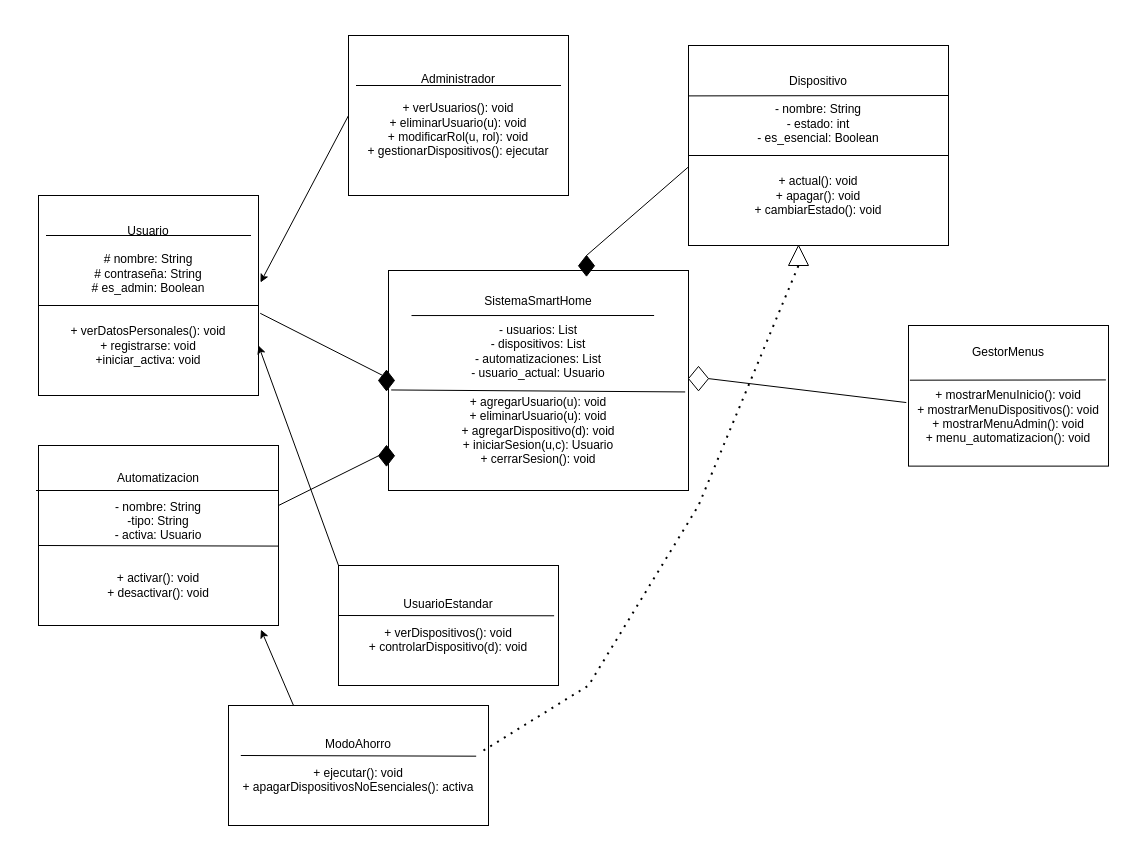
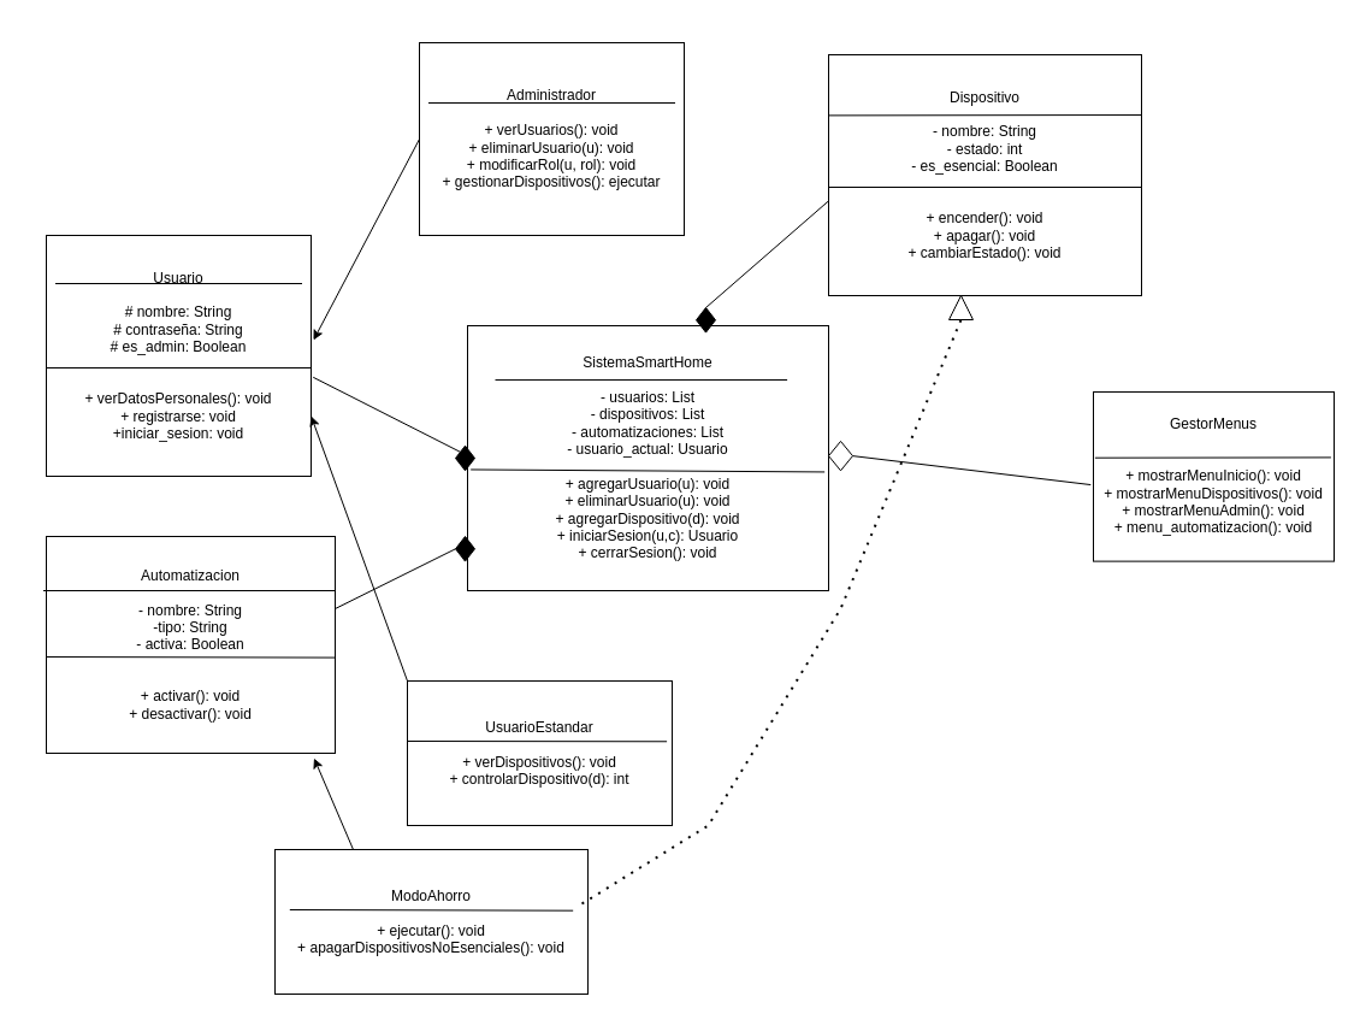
  <mxCell id="0" />
  <mxCell id="1" parent="0" />
- <mxCell id="2" value="Usuario&lt;div&gt;&lt;br&gt;# nombre: String&lt;br&gt;# contraseña: String&lt;br&gt;# es_admin: Boolean&lt;/div&gt;&lt;div&gt;&lt;br&gt;&lt;br&gt;+ verDatosPersonales(): void&lt;br&gt;+ registrarse: void&lt;/div&gt;&lt;div&gt;+iniciar_activa: void&lt;/div&gt;" style="shape=umlClass;whiteSpace=wrap;html=1;" vertex="1" parent="1"><mxGeometry x="23" y="180" width="220" height="200" as="geometry" /></mxCell>
+ <mxCell id="2" value="Usuario&lt;div&gt;&lt;br&gt;# nombre: String&lt;br&gt;# contraseña: String&lt;br&gt;# es_admin: Boolean&lt;/div&gt;&lt;div&gt;&lt;br&gt;&lt;br&gt;+ verDatosPersonales(): void&lt;br&gt;+ registrarse: void&lt;/div&gt;&lt;div&gt;+iniciar_sesion: void&lt;/div&gt;" style="shape=umlClass;whiteSpace=wrap;html=1;" vertex="1" parent="1"><mxGeometry x="23" y="180" width="220" height="200" as="geometry" /></mxCell>
  <mxCell id="3" value="Administrador&lt;div&gt;&lt;br&gt;+ verUsuarios(): void&lt;br&gt;+ eliminarUsuario(u): void&lt;br&gt;+ modificarRol(u, rol): void&lt;br&gt;+ gestionarDispositivos(): ejecutar&lt;/div&gt;" style="shape=umlClass;whiteSpace=wrap;html=1;" vertex="1" parent="1"><mxGeometry x="333" y="20" width="220" height="160" as="geometry" /></mxCell>
- <mxCell id="4" value="UsuarioEstandar&lt;div&gt;&lt;br&gt;+ verDispositivos(): void&lt;br&gt;+ controlarDispositivo(d): void&lt;/div&gt;" style="shape=umlClass;whiteSpace=wrap;html=1;" vertex="1" parent="1"><mxGeometry x="323" y="550" width="220" height="120" as="geometry" /></mxCell>
- <mxCell id="5" value="Dispositivo&lt;div&gt;&lt;br&gt;- nombre: String&lt;br&gt;- estado: int&lt;br&gt;- es_esencial: Boolean&lt;/div&gt;&lt;div&gt;&lt;br&gt;&lt;br&gt;+ actual(): void&lt;br&gt;+ apagar(): void&lt;br&gt;+ cambiarEstado(): void&lt;/div&gt;" style="shape=umlClass;whiteSpace=wrap;html=1;" vertex="1" parent="1"><mxGeometry x="673" y="30" width="260" height="200" as="geometry" /></mxCell>
- <mxCell id="6" value="Automatizacion&lt;br&gt;&lt;br&gt;&lt;div&gt;- nombre: String&lt;/div&gt;&lt;div&gt;-tipo: String&lt;/div&gt;&lt;div&gt;- activa: Usuario&lt;/div&gt;&lt;div&gt;&lt;br&gt;&lt;/div&gt;&lt;div&gt;&lt;br&gt;+ activar(): void&lt;br&gt;+ desactivar(): void&lt;br&gt;&lt;/div&gt;" style="shape=umlClass;whiteSpace=wrap;html=1;" vertex="1" parent="1"><mxGeometry x="23" y="430" width="240" height="180" as="geometry" /></mxCell>
- <mxCell id="7" value="ModoAhorro&lt;div&gt;&lt;br&gt;+ ejecutar(): void&lt;br&gt;+ apagarDispositivosNoEsenciales(): activa&lt;/div&gt;" style="shape=umlClass;whiteSpace=wrap;html=1;" vertex="1" parent="1"><mxGeometry x="213" y="690" width="260" height="120" as="geometry" /></mxCell>
+ <mxCell id="4" value="UsuarioEstandar&lt;div&gt;&lt;br&gt;+ verDispositivos(): void&lt;br&gt;+ controlarDispositivo(d): int&lt;/div&gt;" style="shape=umlClass;whiteSpace=wrap;html=1;" vertex="1" parent="1"><mxGeometry x="323" y="550" width="220" height="120" as="geometry" /></mxCell>
+ <mxCell id="5" value="Dispositivo&lt;div&gt;&lt;br&gt;- nombre: String&lt;br&gt;- estado: int&lt;br&gt;- es_esencial: Boolean&lt;/div&gt;&lt;div&gt;&lt;br&gt;&lt;br&gt;+ encender(): void&lt;br&gt;+ apagar(): void&lt;br&gt;+ cambiarEstado(): void&lt;/div&gt;" style="shape=umlClass;whiteSpace=wrap;html=1;" vertex="1" parent="1"><mxGeometry x="673" y="30" width="260" height="200" as="geometry" /></mxCell>
+ <mxCell id="6" value="Automatizacion&lt;br&gt;&lt;br&gt;&lt;div&gt;- nombre: String&lt;/div&gt;&lt;div&gt;-tipo: String&lt;/div&gt;&lt;div&gt;- activa: Boolean&lt;/div&gt;&lt;div&gt;&lt;br&gt;&lt;/div&gt;&lt;div&gt;&lt;br&gt;+ activar(): void&lt;br&gt;+ desactivar(): void&lt;br&gt;&lt;/div&gt;" style="shape=umlClass;whiteSpace=wrap;html=1;" vertex="1" parent="1"><mxGeometry x="23" y="430" width="240" height="180" as="geometry" /></mxCell>
+ <mxCell id="7" value="ModoAhorro&lt;div&gt;&lt;br&gt;+ ejecutar(): void&lt;br&gt;+ apagarDispositivosNoEsenciales(): void&lt;/div&gt;" style="shape=umlClass;whiteSpace=wrap;html=1;" vertex="1" parent="1"><mxGeometry x="213" y="690" width="260" height="120" as="geometry" /></mxCell>
  <mxCell id="8" value="SistemaSmartHome&lt;div&gt;&lt;br&gt;- usuarios: List&lt;br&gt;- dispositivos: List&lt;br&gt;- automatizaciones: List&lt;br&gt;- usuario_actual: Usuario&lt;/div&gt;&lt;div&gt;&lt;br&gt;+ agregarUsuario(u): void&lt;br&gt;+ eliminarUsuario(u): void&lt;br&gt;+ agregarDispositivo(d): void&lt;br&gt;+ iniciarSesion(u,c): Usuario&lt;br&gt;+ cerrarSesion(): void&lt;/div&gt;" style="shape=umlClass;whiteSpace=wrap;html=1;" vertex="1" parent="1"><mxGeometry x="373" y="255" width="300" height="220" as="geometry" /></mxCell>
  <mxCell id="9" value="GestorMenus&lt;div&gt;&lt;br&gt;&lt;br&gt;&lt;/div&gt;&lt;div&gt;+ mostrarMenuInicio(): void&lt;br&gt;+ mostrarMenuDispositivos(): void&lt;br&gt;+ mostrarMenuAdmin(): void&lt;br&gt;+ menu_automatizacion(): void&lt;/div&gt;" style="shape=umlClass;whiteSpace=wrap;html=1;" vertex="1" parent="1"><mxGeometry x="893" y="310" width="200" height="140.62" as="geometry" /></mxCell>
  <mxCell id="10" style="endArrow=block;endFill=0;" edge="1" parent="1" source="3" target="2" />
  <mxCell id="11" style="endArrow=block;endFill=0;" edge="1" parent="1" source="4" target="2" />
  <mxCell id="12" style="endArrow=block;endFill=0;" edge="1" parent="1" source="7" target="6" />
  <mxCell id="13" style="endArrow=open;endFill=1;" edge="1" parent="1" source="8" target="2" />
  <mxCell id="14" style="endArrow=diamond;endFill=1;" edge="1" parent="1" source="8" target="6" />
  <mxCell id="15" style="endArrow=diamond;endFill=0;" edge="1" parent="1" source="8" target="9" />
  <mxCell id="16" style="endArrow=open;dashed=1;" edge="1" parent="1" source="9" target="8" />
  <mxCell id="17" style="endArrow=open;dashed=1;" edge="1" parent="1" source="7" target="5" />
  <mxCell id="18" value="" style="endArrow=classic;html=1;rounded=0;entryX=1;entryY=0.75;entryDx=0;entryDy=0;exitX=0;exitY=0;exitDx=0;exitDy=0;" edge="1" parent="1" source="4" target="2"><mxGeometry width="50" height="50" relative="1" as="geometry"><mxPoint x="303" y="390" as="sourcePoint" /><mxPoint x="253" y="330" as="targetPoint" /></mxGeometry></mxCell>
  <mxCell id="19" value="" style="endArrow=classic;html=1;rounded=0;exitX=0;exitY=0.5;exitDx=0;exitDy=0;entryX=1.009;entryY=0.435;entryDx=0;entryDy=0;entryPerimeter=0;" edge="1" parent="1" source="3" target="2"><mxGeometry width="50" height="50" relative="1" as="geometry"><mxPoint x="243" y="60" as="sourcePoint" /><mxPoint x="293" y="10" as="targetPoint" /></mxGeometry></mxCell>
  <mxCell id="20" value="" style="endArrow=classic;html=1;rounded=0;entryX=0.927;entryY=1.023;entryDx=0;entryDy=0;entryPerimeter=0;exitX=0.25;exitY=0;exitDx=0;exitDy=0;" edge="1" parent="1" source="7" target="6"><mxGeometry width="50" height="50" relative="1" as="geometry"><mxPoint x="303" y="565" as="sourcePoint" /><mxPoint x="353" y="515" as="targetPoint" /></mxGeometry></mxCell>
  <mxCell id="21" value="" style="endArrow=none;html=1;rounded=0;" edge="1" parent="1"><mxGeometry width="50" height="50" relative="1" as="geometry"><mxPoint x="30.5" y="220" as="sourcePoint" /><mxPoint x="235.5" y="220" as="targetPoint" /></mxGeometry></mxCell>
  <mxCell id="22" value="" style="endArrow=none;html=1;rounded=0;" edge="1" parent="1"><mxGeometry width="50" height="50" relative="1" as="geometry"><mxPoint x="340.5" y="70" as="sourcePoint" /><mxPoint x="545.5" y="70" as="targetPoint" /></mxGeometry></mxCell>
  <mxCell id="23" value="" style="endArrow=none;html=1;rounded=0;entryX=1;entryY=0.2;entryDx=0;entryDy=0;entryPerimeter=0;exitX=0.001;exitY=0.202;exitDx=0;exitDy=0;exitPerimeter=0;" edge="1" parent="1"><mxGeometry width="50" height="50" relative="1" as="geometry"><mxPoint x="673.26" y="80.4" as="sourcePoint" /><mxPoint x="933" y="80" as="targetPoint" /></mxGeometry></mxCell>
  <mxCell id="24" value="" style="endArrow=none;html=1;rounded=0;entryX=0.987;entryY=0.387;entryDx=0;entryDy=0;entryPerimeter=0;exitX=0.007;exitY=0.389;exitDx=0;exitDy=0;exitPerimeter=0;" edge="1" parent="1" source="9" target="9"><mxGeometry width="50" height="50" relative="1" as="geometry"><mxPoint x="910.5" y="340" as="sourcePoint" /><mxPoint x="1115.5" y="340" as="targetPoint" /></mxGeometry></mxCell>
  <mxCell id="25" value="" style="endArrow=none;html=1;rounded=0;" edge="1" parent="1"><mxGeometry width="50" height="50" relative="1" as="geometry"><mxPoint x="20.5" y="475" as="sourcePoint" /><mxPoint x="263" y="475" as="targetPoint" /></mxGeometry></mxCell>
  <mxCell id="26" value="" style="endArrow=none;html=1;rounded=0;entryX=0.98;entryY=0.419;entryDx=0;entryDy=0;entryPerimeter=0;" edge="1" parent="1" target="4"><mxGeometry width="50" height="50" relative="1" as="geometry"><mxPoint x="323" y="600" as="sourcePoint" /><mxPoint x="528" y="600" as="targetPoint" /></mxGeometry></mxCell>
  <mxCell id="27" value="" style="endArrow=none;html=1;rounded=0;entryX=0.967;entryY=0.227;entryDx=0;entryDy=0;entryPerimeter=0;" edge="1" parent="1"><mxGeometry width="50" height="50" relative="1" as="geometry"><mxPoint x="396" y="300.06" as="sourcePoint" /><mxPoint x="638.6" y="300" as="targetPoint" /></mxGeometry></mxCell>
  <mxCell id="28" value="" style="endArrow=none;html=1;rounded=0;exitX=-0.011;exitY=0.411;exitDx=0;exitDy=0;exitPerimeter=0;" edge="1" parent="1"><mxGeometry width="50" height="50" relative="1" as="geometry"><mxPoint x="225.32" y="740" as="sourcePoint" /><mxPoint x="460.68" y="740.68" as="targetPoint" /></mxGeometry></mxCell>
  <mxCell id="29" value="v" style="rhombus;whiteSpace=wrap;html=1;fillColor=#000000;direction=west;" vertex="1" parent="1"><mxGeometry x="363" y="354.69" width="16" height="20.62" as="geometry" /></mxCell>
  <mxCell id="30" value="" style="endArrow=none;html=1;rounded=0;entryX=1;entryY=1;entryDx=0;entryDy=0;exitX=1.008;exitY=0.589;exitDx=0;exitDy=0;exitPerimeter=0;" edge="1" parent="1" source="2" target="29"><mxGeometry width="50" height="50" relative="1" as="geometry"><mxPoint x="393" y="250" as="sourcePoint" /><mxPoint x="397" y="360.63" as="targetPoint" /></mxGeometry></mxCell>
  <mxCell id="31" value="" style="endArrow=none;html=1;rounded=0;entryX=-0.002;entryY=0.609;entryDx=0;entryDy=0;entryPerimeter=0;exitX=0.5;exitY=1;exitDx=0;exitDy=0;" edge="1" parent="1" source="32" target="5"><mxGeometry width="50" height="50" relative="1" as="geometry"><mxPoint x="583" y="290" as="sourcePoint" /><mxPoint x="633" y="287" as="targetPoint" /></mxGeometry></mxCell>
  <mxCell id="32" value="v" style="rhombus;whiteSpace=wrap;html=1;fillColor=#000000;direction=west;" vertex="1" parent="1"><mxGeometry x="563" y="240" width="16" height="20.62" as="geometry" /></mxCell>
  <mxCell id="33" value="" style="endArrow=none;html=1;rounded=0;exitX=1.008;exitY=0.589;exitDx=0;exitDy=0;exitPerimeter=0;entryX=1;entryY=0.5;entryDx=0;entryDy=0;" edge="1" parent="1" target="34"><mxGeometry width="50" height="50" relative="1" as="geometry"><mxPoint x="263" y="490" as="sourcePoint" /><mxPoint x="403" y="470" as="targetPoint" /></mxGeometry></mxCell>
  <mxCell id="34" value="v" style="rhombus;whiteSpace=wrap;html=1;fillColor=#000000;direction=west;" vertex="1" parent="1"><mxGeometry x="363" y="430" width="16" height="20.62" as="geometry" /></mxCell>
  <mxCell id="35" value="" style="endArrow=none;dashed=1;html=1;dashPattern=1 3;strokeWidth=2;rounded=0;entryX=0;entryY=0.5;entryDx=0;entryDy=0;" edge="1" parent="1" target="36"><mxGeometry width="50" height="50" relative="1" as="geometry"><mxPoint x="468" y="735" as="sourcePoint" /><mxPoint x="783" y="320" as="targetPoint" /><Array as="points"><mxPoint x="573" y="670" /><mxPoint x="683" y="490" /></Array></mxGeometry></mxCell>
  <mxCell id="36" value="" style="triangle;whiteSpace=wrap;html=1;direction=north;" vertex="1" parent="1"><mxGeometry x="773" y="230" width="20" height="20" as="geometry" /></mxCell>
  <mxCell id="37" value="" style="rhombus;whiteSpace=wrap;html=1;direction=west;" vertex="1" parent="1"><mxGeometry x="673" y="350.93" width="20" height="24.38" as="geometry" /></mxCell>
  <mxCell id="38" value="" style="endArrow=none;html=1;rounded=0;entryX=1;entryY=0.5;entryDx=0;entryDy=0;exitX=0;exitY=0.5;exitDx=0;exitDy=0;" edge="1" parent="1"><mxGeometry width="50" height="50" relative="1" as="geometry"><mxPoint x="673" y="140" as="sourcePoint" /><mxPoint x="933" y="140" as="targetPoint" /></mxGeometry></mxCell>
  <mxCell id="39" value="" style="endArrow=none;html=1;rounded=0;entryX=0.989;entryY=0.552;entryDx=0;entryDy=0;exitX=0.009;exitY=0.543;exitDx=0;exitDy=0;entryPerimeter=0;exitPerimeter=0;" edge="1" parent="1" source="8" target="8"><mxGeometry width="50" height="50" relative="1" as="geometry"><mxPoint x="393" y="375.31" as="sourcePoint" /><mxPoint x="653" y="375.31" as="targetPoint" /></mxGeometry></mxCell>
  <mxCell id="40" value="" style="endArrow=none;html=1;rounded=0;exitX=0;exitY=0.5;exitDx=0;exitDy=0;" edge="1" parent="1"><mxGeometry width="50" height="50" relative="1" as="geometry"><mxPoint x="23" y="290" as="sourcePoint" /><mxPoint x="243" y="290" as="targetPoint" /></mxGeometry></mxCell>
  <mxCell id="41" value="" style="endArrow=none;html=1;rounded=0;exitX=0;exitY=0.5;exitDx=0;exitDy=0;" edge="1" parent="1"><mxGeometry width="50" height="50" relative="1" as="geometry"><mxPoint x="23" y="530" as="sourcePoint" /><mxPoint x="263" y="530.59" as="targetPoint" /></mxGeometry></mxCell>
  <mxCell id="42" value="" style="endArrow=none;html=1;rounded=0;entryX=-0.011;entryY=0.548;entryDx=0;entryDy=0;entryPerimeter=0;exitX=0;exitY=0.5;exitDx=0;exitDy=0;" edge="1" parent="1" source="37" target="9"><mxGeometry width="50" height="50" relative="1" as="geometry"><mxPoint x="693" y="370" as="sourcePoint" /><mxPoint x="743" y="320" as="targetPoint" /></mxGeometry></mxCell>
